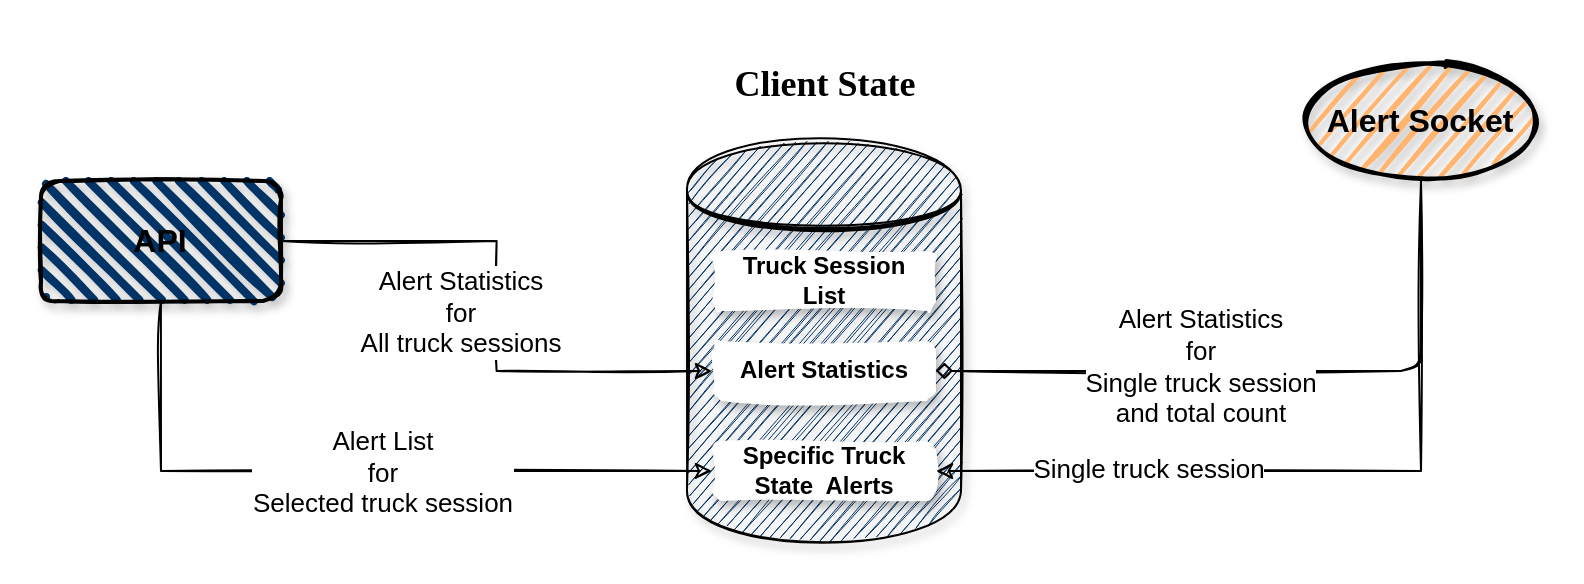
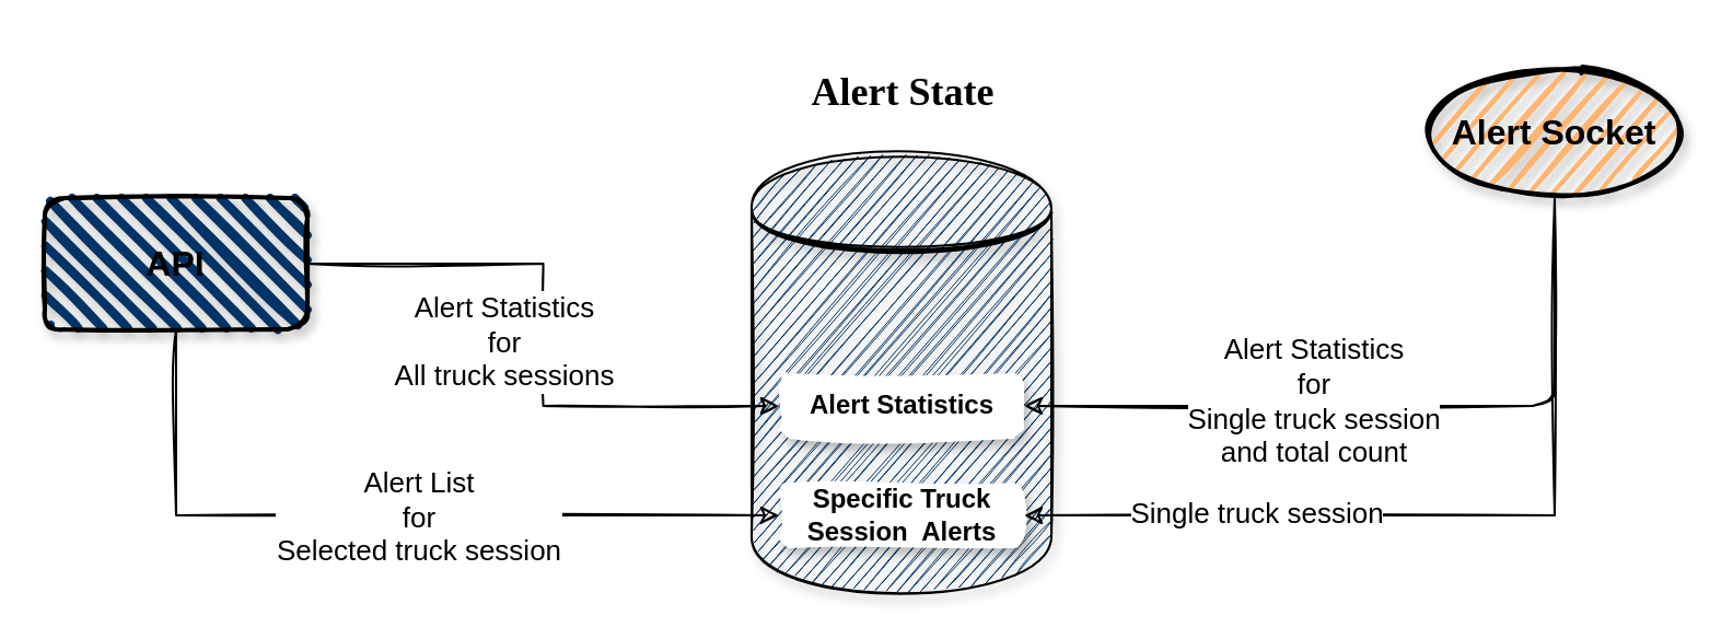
  <mxCell id="0" />
  <mxCell id="1" parent="0" />
  <mxCell id="2" value="" style="shape=datastore;whiteSpace=wrap;html=1;shadow=1;sketch=1;fillColor=#003366;" vertex="1" parent="1"><mxGeometry x="343" y="70" width="137" height="200" as="geometry" /></mxCell>
  <mxCell id="3" style="edgeStyle=orthogonalEdgeStyle;rounded=0;orthogonalLoop=1;jettySize=auto;html=1;exitX=1;exitY=0.5;exitDx=0;exitDy=0;entryX=0;entryY=0.5;entryDx=0;entryDy=0;jumpStyle=none;sketch=1;" edge="1" parent="1" source="7" target="9"><mxGeometry relative="1" as="geometry" /></mxCell>
  <mxCell id="4" value="&lt;font style=&quot;font-size: 13px&quot;&gt;Alert Statistics&lt;br&gt;for&lt;br&gt;All truck sessions&lt;/font&gt;" style="edgeLabel;html=1;align=center;verticalAlign=middle;resizable=0;points=[];" vertex="1" connectable="0" parent="3"><mxGeometry x="-0.228" y="-1" relative="1" as="geometry"><mxPoint x="-17" y="35" as="offset" /></mxGeometry></mxCell>
  <mxCell id="5" style="edgeStyle=orthogonalEdgeStyle;rounded=0;orthogonalLoop=1;jettySize=auto;html=1;exitX=0.5;exitY=1;exitDx=0;exitDy=0;entryX=0;entryY=0.5;entryDx=0;entryDy=0;sketch=1;" edge="1" parent="1" source="7" target="10"><mxGeometry relative="1" as="geometry" /></mxCell>
  <mxCell id="6" value="&lt;span style=&quot;font-size: 13px&quot;&gt;Alert List&lt;br&gt;for&lt;br&gt;Selected truck session&lt;br&gt;&lt;/span&gt;" style="edgeLabel;html=1;align=center;verticalAlign=middle;resizable=0;points=[];" vertex="1" connectable="0" parent="5"><mxGeometry x="-0.096" y="-4" relative="1" as="geometry"><mxPoint x="32" y="-4" as="offset" /></mxGeometry></mxCell>
  <mxCell id="7" value="&lt;font style=&quot;font-size: 16px&quot;&gt;&lt;b&gt;API&lt;/b&gt;&lt;/font&gt;" style="rounded=1;whiteSpace=wrap;html=1;strokeWidth=2;fillWeight=4;hachureGap=8;hachureAngle=45;fillColor=#003366;sketch=1;shadow=1;" vertex="1" parent="1"><mxGeometry x="20" y="90" width="120" height="60" as="geometry" /></mxCell>
- <mxCell id="8" value="&lt;b&gt;Truck Session List&lt;/b&gt;" style="shape=ext;double=1;rounded=1;whiteSpace=wrap;html=1;shadow=1;sketch=1;fillColor=#FFFFFF;strokeColor=none;" vertex="1" parent="1"><mxGeometry x="355.5" y="125" width="112" height="30" as="geometry" /></mxCell>
  <mxCell id="9" value="&lt;b&gt;Alert Statistics&lt;/b&gt;" style="shape=ext;double=1;rounded=1;whiteSpace=wrap;html=1;shadow=1;sketch=1;fillColor=#FFFFFF;strokeColor=none;" vertex="1" parent="1"><mxGeometry x="355.5" y="170" width="112" height="30" as="geometry" /></mxCell>
- <mxCell id="10" value="&lt;b&gt;Specific Truck State&amp;nbsp; Alerts&lt;/b&gt;" style="shape=ext;double=1;rounded=1;whiteSpace=wrap;html=1;shadow=1;sketch=1;fillColor=#FFFFFF;strokeColor=none;" vertex="1" parent="1"><mxGeometry x="355.5" y="220" width="112" height="30" as="geometry" /></mxCell>
+ <mxCell id="10" value="&lt;b&gt;Specific Truck Session&amp;nbsp; Alerts&lt;/b&gt;" style="shape=ext;double=1;rounded=1;whiteSpace=wrap;html=1;shadow=1;sketch=1;fillColor=#FFFFFF;strokeColor=none;" vertex="1" parent="1"><mxGeometry x="355.5" y="220" width="112" height="30" as="geometry" /></mxCell>
  <mxCell id="11" style="edgeStyle=orthogonalEdgeStyle;rounded=0;sketch=1;jumpStyle=none;orthogonalLoop=1;jettySize=auto;html=1;exitX=0.5;exitY=1;exitDx=0;exitDy=0;entryX=1;entryY=0.5;entryDx=0;entryDy=0;" edge="1" parent="1" source="13" target="10"><mxGeometry relative="1" as="geometry" /></mxCell>
  <mxCell id="12" value="&lt;font style=&quot;font-size: 13px&quot;&gt;Single truck session&lt;/font&gt;" style="edgeLabel;html=1;align=center;verticalAlign=middle;resizable=0;points=[];" vertex="1" connectable="0" parent="11"><mxGeometry x="0.456" y="-2" relative="1" as="geometry"><mxPoint as="offset" /></mxGeometry></mxCell>
  <mxCell id="13" value="&lt;font size=&quot;1&quot;&gt;&lt;b style=&quot;font-size: 16px&quot;&gt;Alert Socket&lt;/b&gt;&lt;/font&gt;" style="ellipse;whiteSpace=wrap;html=1;strokeWidth=2;fillWeight=2;hachureGap=8;fillStyle=dots;sketch=1;shadow=1;fillColor=#FFB570;" vertex="1" parent="1"><mxGeometry x="650" y="30" width="120" height="60" as="geometry" /></mxCell>
- <mxCell id="14" value="" style="edgeStyle=elbowEdgeStyle;elbow=vertical;endArrow=diamond;html=1;exitX=0.5;exitY=1;exitDx=0;exitDy=0;entryX=1;entryY=0.5;entryDx=0;entryDy=0;sketch=1;" edge="1" parent="1" source="13" target="9"><mxGeometry width="50" height="50" relative="1" as="geometry"><mxPoint x="380" y="70" as="sourcePoint" /><mxPoint x="430" y="20" as="targetPoint" /><Array as="points"><mxPoint x="610" y="185" /></Array></mxGeometry></mxCell>
+ <mxCell id="14" value="" style="edgeStyle=elbowEdgeStyle;elbow=vertical;endArrow=classic;html=1;exitX=0.5;exitY=1;exitDx=0;exitDy=0;entryX=1;entryY=0.5;entryDx=0;entryDy=0;sketch=1;" edge="1" parent="1" source="13" target="9"><mxGeometry width="50" height="50" relative="1" as="geometry"><mxPoint x="380" y="70" as="sourcePoint" /><mxPoint x="430" y="20" as="targetPoint" /><Array as="points"><mxPoint x="610" y="185" /></Array></mxGeometry></mxCell>
  <mxCell id="15" value="&lt;span style=&quot;font-size: 13px&quot;&gt;Alert Statistics&lt;/span&gt;&lt;br style=&quot;font-size: 13px&quot;&gt;&lt;span style=&quot;font-size: 13px&quot;&gt;for&lt;/span&gt;&lt;br style=&quot;font-size: 13px&quot;&gt;&lt;span style=&quot;font-size: 13px&quot;&gt;Single truck session&lt;br&gt;and total count&lt;br&gt;&lt;/span&gt;" style="edgeLabel;html=1;align=center;verticalAlign=middle;resizable=0;points=[];" vertex="1" connectable="0" parent="14"><mxGeometry x="0.221" y="-3" relative="1" as="geometry"><mxPoint as="offset" /></mxGeometry></mxCell>
- <mxCell id="16" value="&lt;font style=&quot;font-size: 18px&quot; face=&quot;Verdana&quot;&gt;Client State&lt;/font&gt;" style="text;strokeColor=none;fillColor=none;html=1;fontSize=24;fontStyle=1;verticalAlign=middle;align=center;shadow=1;sketch=1;" vertex="1" parent="1"><mxGeometry x="361.5" y="20" width="100" height="40" as="geometry" /></mxCell>
+ <mxCell id="16" value="&lt;font style=&quot;font-size: 18px&quot; face=&quot;Verdana&quot;&gt;Alert State&lt;/font&gt;" style="text;strokeColor=none;fillColor=none;html=1;fontSize=24;fontStyle=1;verticalAlign=middle;align=center;shadow=1;sketch=1;" vertex="1" parent="1"><mxGeometry x="361.5" y="20" width="100" height="40" as="geometry" /></mxCell>
